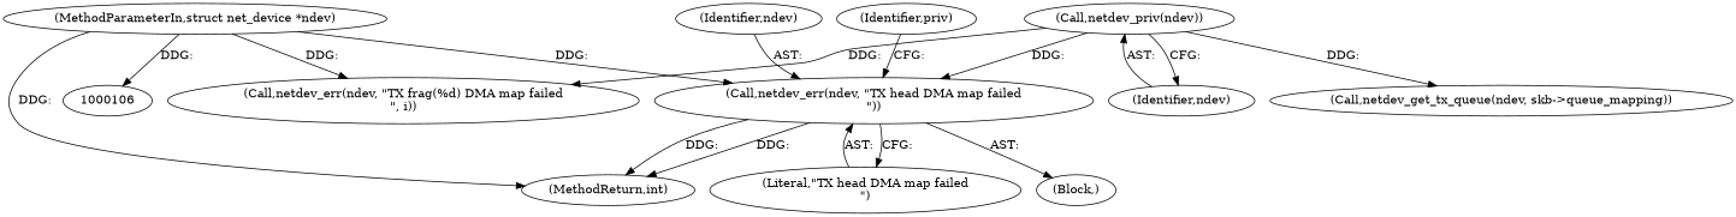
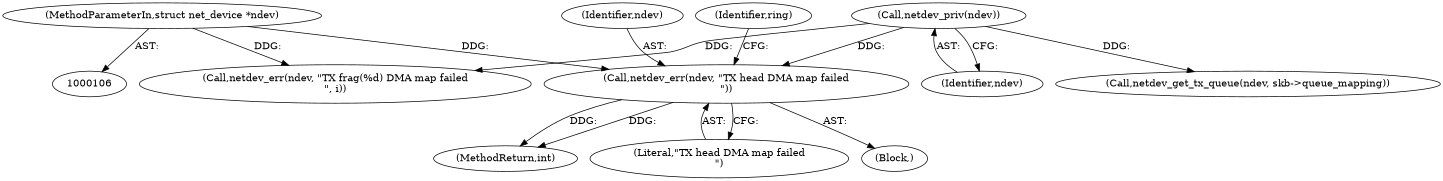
  digraph {
    n1 [label="(Call,netdev_err(ndev, \"TX head DMA map failed\n\"))"]
    n2 [label="(Block,)"]
    n3 [label="(Literal,\"TX head DMA map failed\n\")"]
    n4 [label="(MethodReturn,int)"]
    n5 [label="(Call,netdev_priv(ndev))"]
    n6 [label="(Identifier,ndev)"]
    n7 [label="(Call,netdev_get_tx_queue(ndev, skb->queue_mapping))"]
    n8 [label="(Call,netdev_err(ndev, \"TX frag(%d) DMA map failed\n\", i))"]
    n9 [label="(MethodParameterIn,struct net_device *ndev)"]
    1000106
-   n11 [label="(Identifier,priv)"]
+   n11 [label="(Identifier,ring)"]
    n12 [label="(Identifier,ndev)"]
    n1 -> n2 [label="AST: "]
    n1 -> n3 [label="CFG: "]
    n1 -> n4 [label="DDG: "]
    n1 -> n4 [label="DDG: "]
    n3 -> n1 [label="AST: "]
    n5 -> n1 [label="DDG: "]
    n5 -> n6 [label="CFG: "]
    n5 -> n7 [label="DDG: "]
    n5 -> n8 [label="DDG: "]
    n6 -> n5 [label="AST: "]
    n9 -> n1 [label="DDG: "]
-   n9 -> n4 [label="DDG: "]
    n9 -> n8 [label="DDG: "]
-   n9 -> 1000106 [label="DDG: "]
+   n9 -> 1000106 [label="AST: "]
    n11 -> n1 [label="CFG: "]
    n12 -> n1 [label="AST: "]
  }
